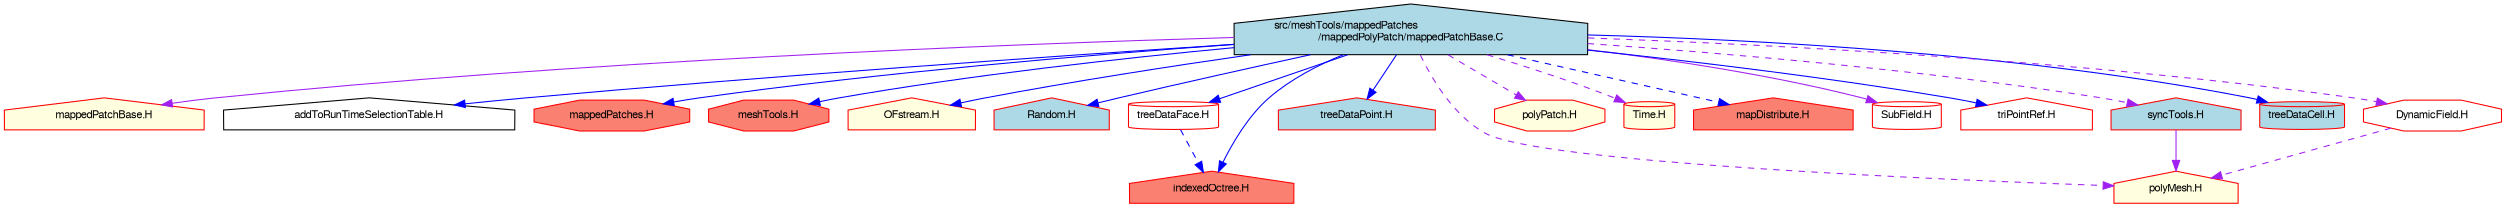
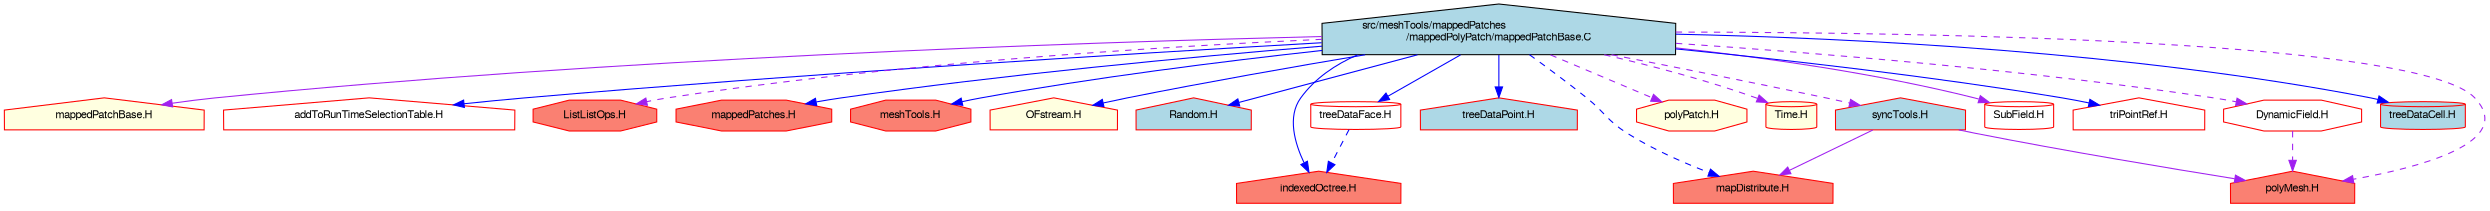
  digraph {
    node [color=red fillcolor=lightblue fontname=FreeSans fontsize=10 shape=house style=filled]
    edge [color=blue fontname=FreeSans fontsize=10 labelfontname=FreeSans labelfontsize=10 style=solid]
    n1 [color=black fontcolor=black height=0.2 label="src/meshTools/mappedPatches\l/mappedPolyPatch/mappedPatchBase.C" width=0.4]
    n2 [fillcolor=lightyellow height=0.2 label="mappedPatchBase.H" width=0.4]
-   n3 [color=black fillcolor=white height=0.2 label="addToRunTimeSelectionTable.H" width=0.4]
+   n3 [fillcolor=white height=0.2 label="addToRunTimeSelectionTable.H" width=0.4]
+   n4 [fillcolor=salmon height=0.2 label="ListListOps.H" shape=octagon width=0.4]
    n5 [fillcolor=salmon height=0.2 label="mappedPatches.H" shape=octagon width=0.4]
    n6 [fillcolor=salmon height=0.2 label="meshTools.H" shape=octagon width=0.4]
    n7 [fillcolor=lightyellow height=0.2 label="OFstream.H" width=0.4]
    n8 [height=0.2 label="Random.H" width=0.4]
    n9 [fillcolor=white height=0.2 label="treeDataFace.H" shape=cylinder width=0.4]
    n10 [fillcolor=salmon height=0.2 label="indexedOctree.H" width=0.4]
    n11 [height=0.2 label="treeDataPoint.H" width=0.4]
-   n12 [fillcolor=lightyellow height=0.2 label="polyMesh.H" width=0.4]
+   n12 [fillcolor=salmon height=0.2 label="polyMesh.H" width=0.4]
    n13 [fillcolor=lightyellow height=0.2 label="polyPatch.H" shape=octagon width=0.4]
    n14 [fillcolor=lightyellow height=0.2 label="Time.H" shape=cylinder width=0.4]
    n15 [fillcolor=salmon height=0.2 label="mapDistribute.H" width=0.4]
    n16 [fillcolor=white height=0.2 label="SubField.H" shape=cylinder width=0.4]
    n17 [fillcolor=white height=0.2 label="triPointRef.H" width=0.4]
    n18 [height=0.2 label="syncTools.H" width=0.4]
    n19 [height=0.2 label="treeDataCell.H" shape=cylinder width=0.4]
    n20 [fillcolor=white height=0.2 label="DynamicField.H" shape=octagon width=0.4]
    n1 -> n2 [color=purple]
    n1 -> n3
+   n1 -> n4 [color=purple style=dashed]
    n1 -> n5
    n1 -> n6
    n1 -> n7
    n1 -> n8
    n1 -> n9
    n1 -> n10
    n1 -> n11
    n1 -> n12 [color=purple style=dashed]
    n1 -> n13 [color=purple style=dashed]
    n1 -> n14 [color=purple style=dashed]
    n1 -> n15 [style=dashed]
    n1 -> n16 [color=purple]
    n1 -> n17
    n1 -> n18 [color=purple style=dashed]
    n1 -> n19
    n1 -> n20 [color=purple style=dashed]
    n9 -> n10 [style=dashed]
    n18 -> n12 [color=purple]
+   n18 -> n15 [color=purple]
    n20 -> n12 [color=purple style=dashed]
  }
